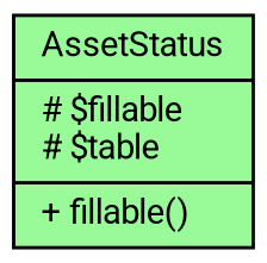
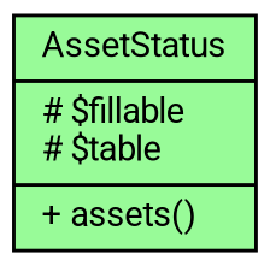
  digraph {
    fontname=Roboto
-   n1 [color=black fillcolor=palegreen fontcolor=black fontname=Roboto fontsize=10 height=0.2 label="{AssetStatus\n|# $fillable\l# $table\l|+ fillable()\l}" shape=record style=filled width=0.4]
+   n1 [color=black fillcolor=palegreen fontcolor=black fontname=Roboto fontsize=10 height=0.2 label="{AssetStatus\n|# $fillable\l# $table\l|+ assets()\l}" shape=record style=filled width=0.4]
  }
